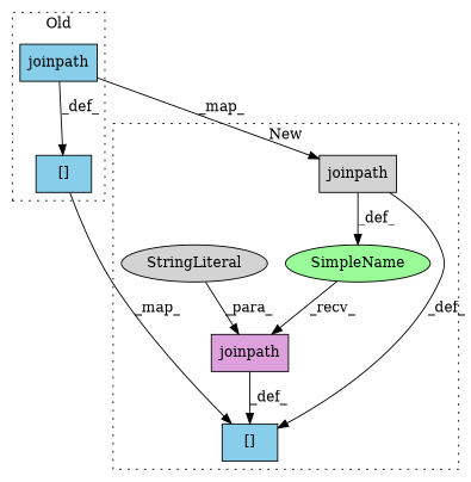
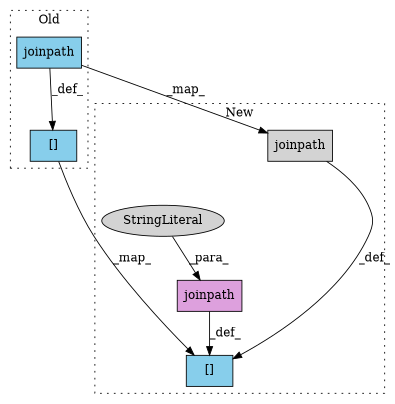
  digraph {
    node [a=32 l="9,1" s="5357,5386" shape=box style=filled fillcolor=skyblue]
    n1 [label=joinpath]
    n2 [a=2 l="11,1" label="[]" s="5096,5109"]
    n3 [label=joinpath fillcolor=lightgrey]
-   n4 [a=42 label=SimpleName shape=ellipse fillcolor=palegreen l="" s=""]
    n5 [label=joinpath s="5388,5404" fillcolor=plum]
    n6 [a=45 l=7 label=StringLiteral s=5397 shape=ellipse fillcolor=lightgrey]
    n7 [a=2 l="11,1" label="[]" s="5096,5109"]
    subgraph cluster_1 {
      label=Old
      style=dotted
      n1
      n2
    }
    subgraph cluster_2 {
      label=New
      style=dotted
      n3
-     n4
      n5
      n6
      n7
    }
    n1 -> n2 [label=_def_]
    n1 -> n3 [label=_map_]
    n2 -> n7 [label=_map_]
-   n3 -> n4 [label=_def_]
    n3 -> n7 [label=_def_]
-   n4 -> n5 [label=_recv_]
    n5 -> n7 [label=_def_]
    n6 -> n5 [label=_para_]
  }
